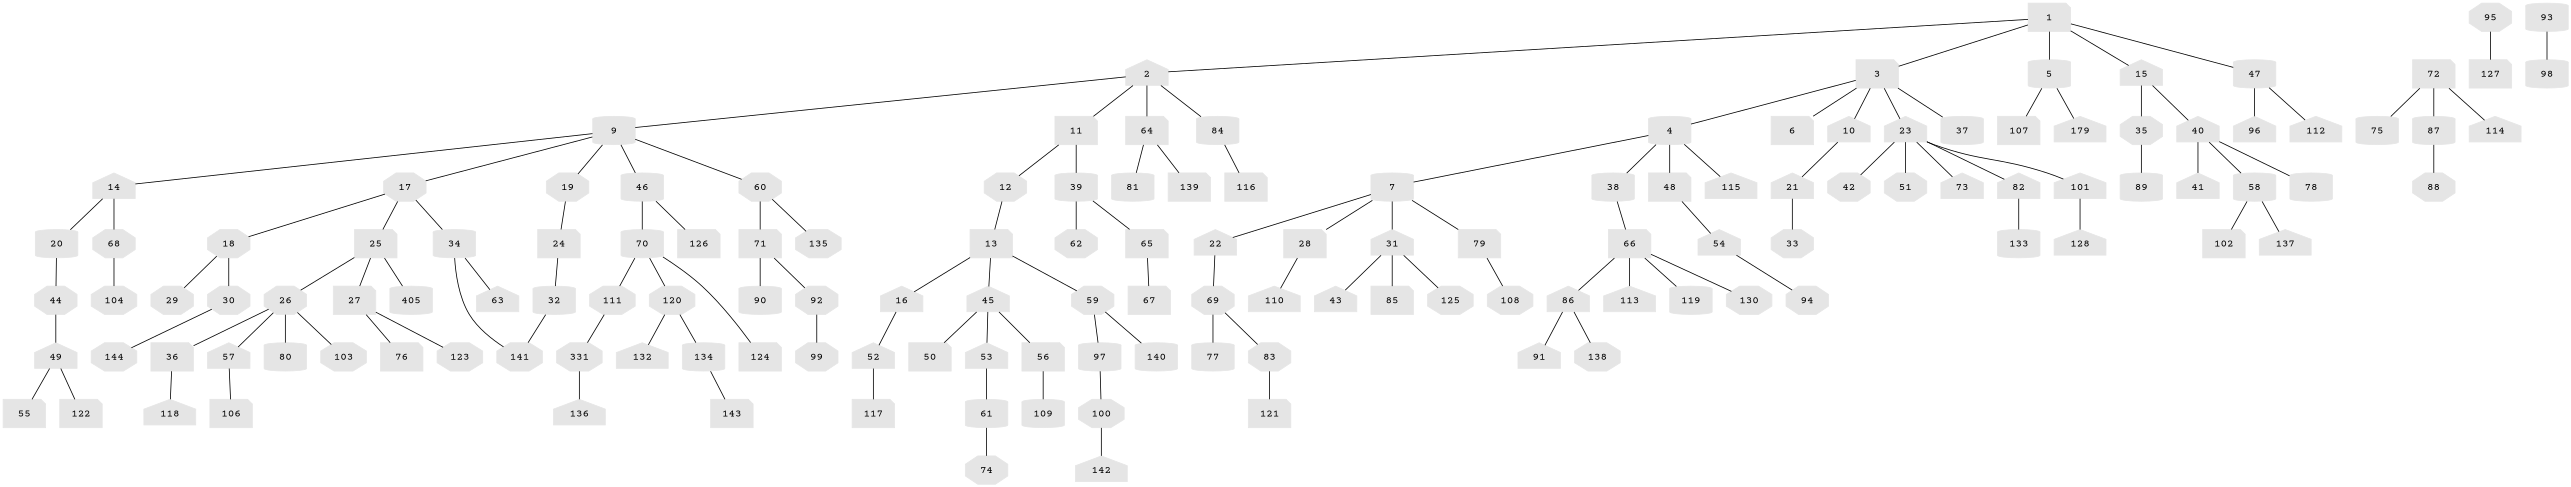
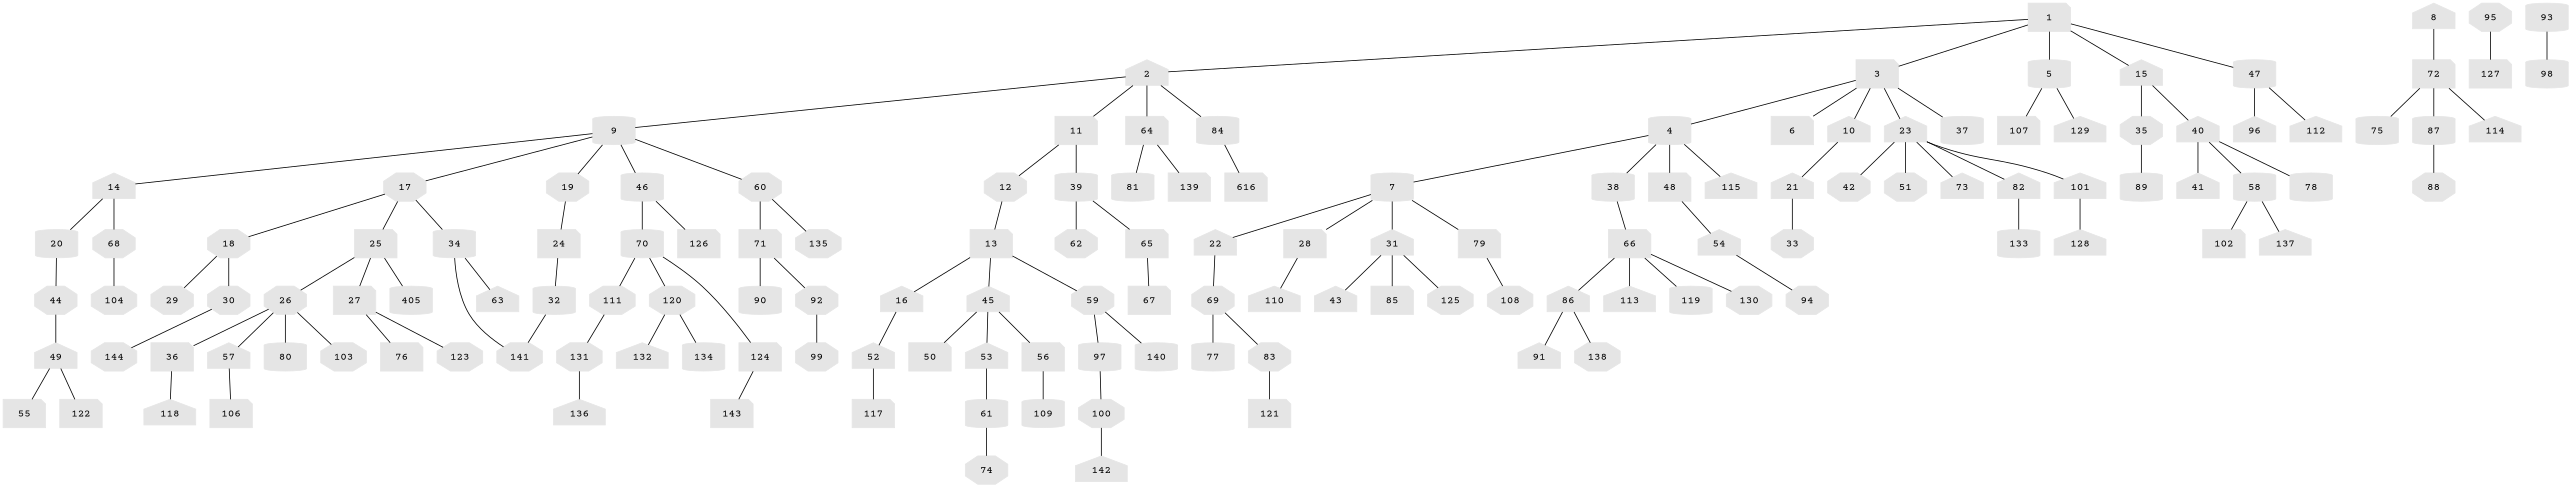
  graph {
    fontname="Courier Prime"
    node [color=gray90 fontname="Courier Prime" shape=house style=filled]
    edge [fontname="Courier Prime"]
    1 [shape=note]
    2
    3 [shape=note]
    5 [shape=cylinder]
    15
    47 [shape=cylinder]
    9 [shape=cylinder]
    11 [shape=note]
    64 [shape=note]
    84 [shape=cylinder]
    4 [shape=cylinder]
    6 [shape=note]
    10
    23
    37 [shape=cylinder]
    107 [shape=note]
-   129 [label=179]
+   129
    35 [shape=octagon]
    40
    96
    112
    14
    17 [shape=octagon]
    19 [shape=octagon]
    46 [shape=cylinder]
    60 [shape=octagon]
    12 [shape=octagon]
    39 [shape=cylinder]
    81 [shape=cylinder]
    139 [shape=note]
-   116 [shape=note]
+   116 [shape=note label=616]
    7 [shape=cylinder]
    38 [shape=cylinder]
    48 [shape=note]
    115
    21
    42 [shape=octagon]
    51 [shape=octagon]
    73
    82
    101
    22
    28 [shape=note]
    31
    79 [shape=note]
    72 [shape=note]
+   8
    66 [shape=note]
    54
    69 [shape=octagon]
    110
    43
    85 [shape=note]
    125 [shape=octagon]
    108 [shape=octagon]
    75 [shape=cylinder]
    87 [shape=cylinder]
    114
    20 [shape=cylinder]
    68 [shape=octagon]
    18 [shape=octagon]
    25 [shape=note]
    34 [shape=cylinder]
    24 [shape=note]
    70 [shape=cylinder]
    126 [shape=note]
    71 [shape=note]
    135 [shape=octagon]
    33 [shape=octagon]
    13 [shape=note]
    62 [shape=octagon]
    65 [shape=note]
    16
    45
    59 [shape=octagon]
    52
    50 [shape=note]
    53
    56 [shape=note]
    97 [shape=cylinder]
    140 [shape=cylinder]
    44 [shape=octagon]
    104 [shape=octagon]
    89 [shape=cylinder]
    41
    58 [shape=cylinder]
    78 [shape=cylinder]
    117 [shape=note]
    29 [shape=octagon]
    30 [shape=octagon]
    26 [shape=octagon]
    27 [shape=note]
    n93 [label=405 shape=cylinder]
    141 [shape=octagon]
    63
    144 [shape=octagon]
    32 [shape=cylinder]
    49
    77 [shape=cylinder]
    83 [shape=octagon]
    133 [shape=cylinder]
    128
    36 [shape=note]
    57
    80 [shape=cylinder]
    103 [shape=octagon]
    76 [shape=note]
    123 [shape=octagon]
    118
    106 [shape=note]
    95 [shape=octagon]
    127 [shape=note]
    86
    113
    119 [shape=cylinder]
    130 [shape=octagon]
    67 [shape=note]
    102 [shape=note]
    137
    55 [shape=note]
    122 [shape=note]
    61 [shape=cylinder]
    109 [shape=cylinder]
    111 [shape=octagon]
    120 [shape=octagon]
    124 [shape=note]
    94 [shape=octagon]
    74 [shape=octagon]
    93 [shape=cylinder]
    98 [shape=cylinder]
    100 [shape=octagon]
    90 [shape=cylinder]
    92 [shape=octagon]
    91
    138 [shape=octagon]
    121 [shape=note]
-   131 [shape=octagon label=331]
+   131 [shape=octagon]
    132
    134 [shape=cylinder]
    143 [shape=note]
    99 [shape=octagon]
    88 [shape=octagon]
    142
    136
    1 -- 2
    1 -- 3
    1 -- 5
    1 -- 15
    1 -- 47
    2 -- 9
    2 -- 11
    2 -- 64
    2 -- 84
    3 -- 4
    3 -- 6
    3 -- 10
    3 -- 23
    3 -- 37
    5 -- 107
    5 -- 129
    15 -- 35
    15 -- 40
    47 -- 96
    47 -- 112
    9 -- 14
    9 -- 17
    9 -- 19
    9 -- 46
    9 -- 60
    11 -- 12
    11 -- 39
    64 -- 81
    64 -- 139
    84 -- 116
    4 -- 7
    4 -- 38
    4 -- 48
    4 -- 115
    10 -- 21
    23 -- 42
    23 -- 51
    23 -- 73
    23 -- 82
    23 -- 101
    35 -- 89
    40 -- 41
    40 -- 58
    40 -- 78
    14 -- 20
    14 -- 68
    17 -- 18
    17 -- 25
    17 -- 34
    19 -- 24
    46 -- 70
    46 -- 126
    60 -- 71
    60 -- 135
    12 -- 13
    39 -- 62
    39 -- 65
    7 -- 22
    7 -- 28
    7 -- 31
    7 -- 79
    38 -- 66
    48 -- 54
    21 -- 33
    82 -- 133
    101 -- 128
    22 -- 69
    28 -- 110
    31 -- 43
    31 -- 85
    31 -- 125
    79 -- 108
    72 -- 75
    72 -- 87
    72 -- 114
+   8 -- 72
    66 -- 86
    66 -- 113
    66 -- 119
    66 -- 130
    54 -- 94
    69 -- 77
    69 -- 83
    87 -- 88
    20 -- 44
    68 -- 104
    18 -- 29
    18 -- 30
    25 -- 26
    25 -- 27
    25 -- n93
    34 -- 141
    34 -- 63
    24 -- 32
    70 -- 111
    70 -- 120
    70 -- 124
    71 -- 90
    71 -- 92
    13 -- 16
    13 -- 45
    13 -- 59
    65 -- 67
    16 -- 52
    45 -- 50
    45 -- 53
    45 -- 56
    59 -- 97
    59 -- 140
    52 -- 117
    53 -- 61
    56 -- 109
    97 -- 100
    44 -- 49
    58 -- 102
    58 -- 137
    30 -- 144
    26 -- 36
    26 -- 57
    26 -- 80
    26 -- 103
    27 -- 76
    27 -- 123
    32 -- 141
    49 -- 55
    49 -- 122
    83 -- 121
    36 -- 118
    57 -- 106
    95 -- 127
    86 -- 91
    86 -- 138
    61 -- 74
    111 -- 131
    120 -- 132
    120 -- 134
-   134 -- 143
+   124 -- 143
    93 -- 98
    100 -- 142
    92 -- 99
    131 -- 136
  }
